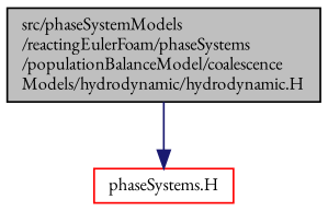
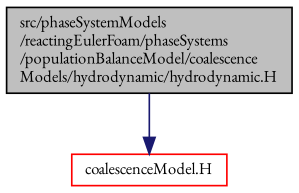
  digraph {
    fontname="EB Garamond"
    node [fontname="EB Garamond" fontsize=10 shape=record]
    n1 [color=black fillcolor=grey75 fontcolor=black height=0.2 label="src/phaseSystemModels\l/reactingEulerFoam/phaseSystems\l/populationBalanceModel/coalescence\lModels/hydrodynamic/hydrodynamic.H" style=filled width=0.4]
-   n2 [color=red height=0.2 label="phaseSystems.H" width=0.4]
+   n2 [color=red height=0.2 label="coalescenceModel.H" width=0.4]
    n1 -> n2 [color=midnightblue fontname="EB Garamond" fontsize=10 labelfontname=Helvetica labelfontsize=10 style=solid]
  }
